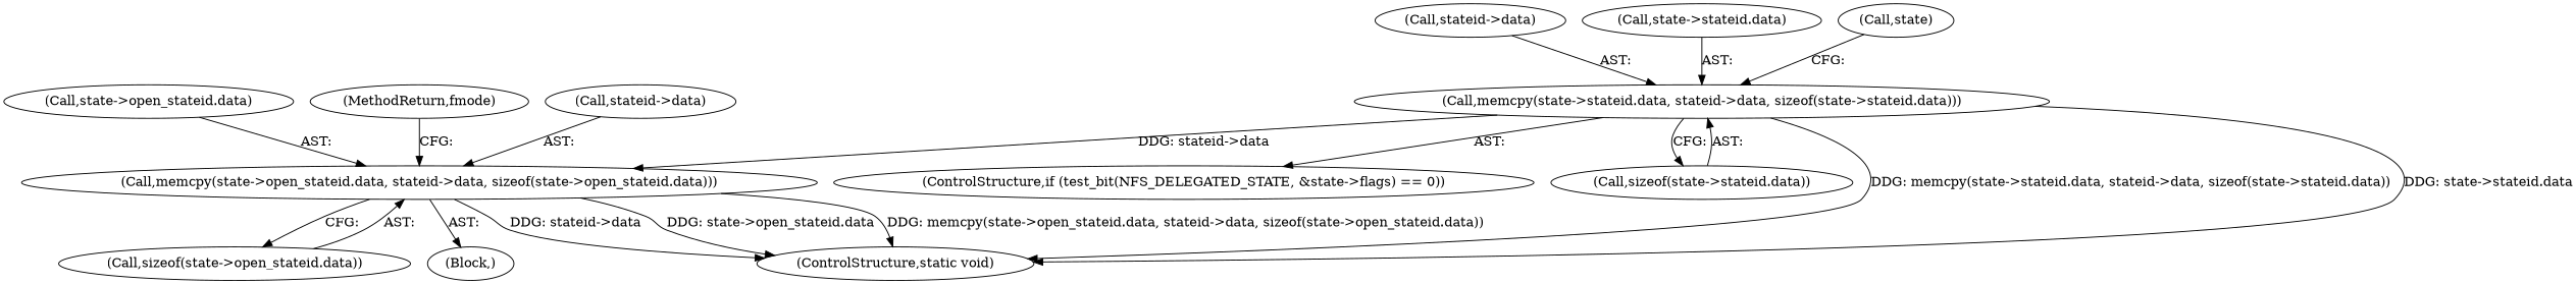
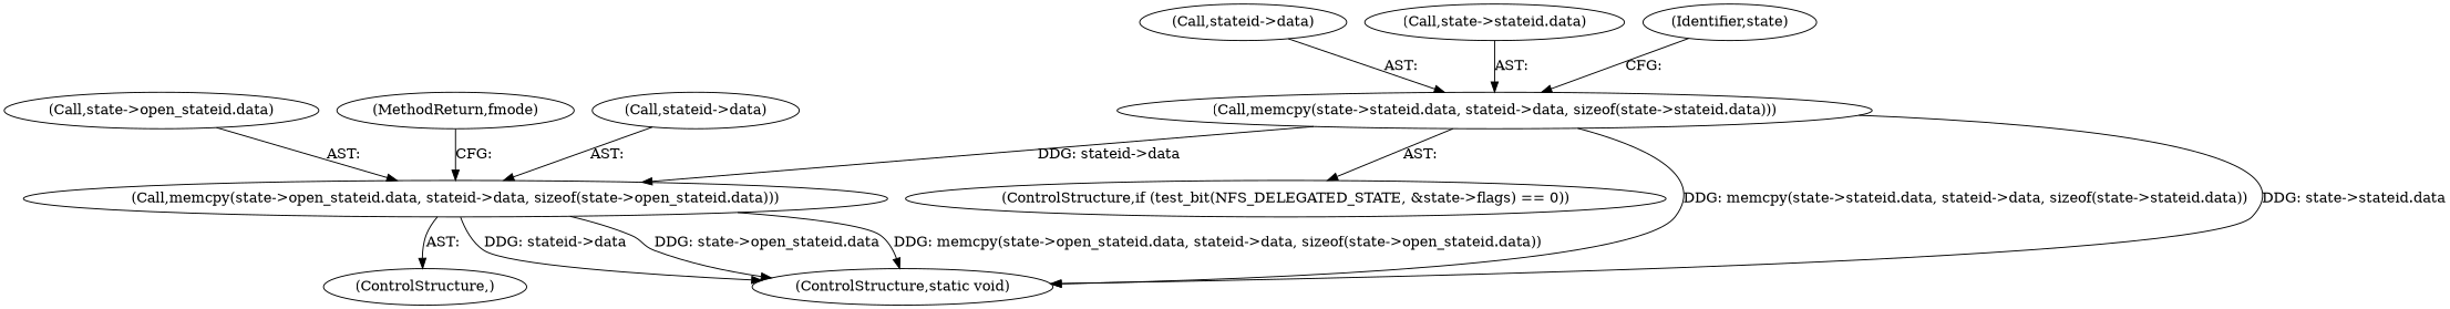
  digraph {
    n1 [label="(Call,memcpy(state->stateid.data, stateid->data, sizeof(state->stateid.data)))"]
    n2 [label="(Call,memcpy(state->open_stateid.data, stateid->data, sizeof(state->open_stateid.data)))"]
    n3 [label="(ControlStructure,static void)"]
    n4 [label="(ControlStructure,if (test_bit(NFS_DELEGATED_STATE, &state->flags) == 0))"]
-   n5 [label="(Call,sizeof(state->stateid.data))"]
-   n6 [label="(Call,sizeof(state->open_stateid.data))"]
-   n7 [label="(Block,)"]
+   n7 [label="(ControlStructure,)"]
    n8 [label="(Call,stateid->data)"]
    n9 [label="(Call,state->stateid.data)"]
    n10 [label="(Call,state->open_stateid.data)"]
    n11 [label="(MethodReturn,fmode)"]
-   n12 [label="(Call,state)"]
+   n12 [label="(Identifier,state)"]
    n13 [label="(Call,stateid->data)"]
    n1 -> n2 [label="DDG: stateid->data"]
    n1 -> n3 [label="DDG: memcpy(state->stateid.data, stateid->data, sizeof(state->stateid.data))"]
    n1 -> n3 [label="DDG: state->stateid.data"]
    n1 -> n4 [label="AST: "]
-   n1 -> n5 [label="CFG: "]
    n2 -> n3 [label="DDG: state->open_stateid.data"]
    n2 -> n3 [label="DDG: memcpy(state->open_stateid.data, stateid->data, sizeof(state->open_stateid.data))"]
    n2 -> n3 [label="DDG: stateid->data"]
-   n2 -> n6 [label="CFG: "]
    n2 -> n7 [label="AST: "]
-   n5 -> n1 [label="AST: "]
-   n6 -> n2 [label="AST: "]
    n8 -> n1 [label="AST: "]
    n9 -> n1 [label="AST: "]
    n10 -> n2 [label="AST: "]
    n11 -> n2 [label="CFG: "]
    n12 -> n1 [label="CFG: "]
    n13 -> n2 [label="AST: "]
  }
